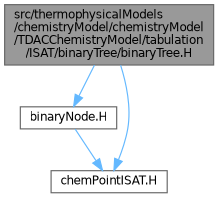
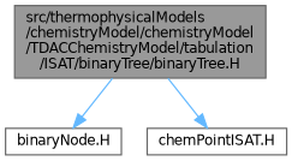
  digraph {
    node [color=grey40 fillcolor=white fontname=Helvetica fontsize=10 shape=box style=filled]
    edge [color=steelblue1 fontname=Helvetica fontsize=10 labelfontname=Helvetica labelfontsize=10 style=solid]
    n1 [color=gray40 fillcolor=grey60 fontcolor=black height=0.2 label="src/thermophysicalModels\l/chemistryModel/chemistryModel\l/TDACChemistryModel/tabulation\l/ISAT/binaryTree/binaryTree.H" width=0.4]
    n2 [height=0.2 label="binaryNode.H" width=0.4]
    n3 [height=0.2 label="chemPointISAT.H" width=0.4]
    n1 -> n2
    n1 -> n3
-   n2 -> n3
  }
